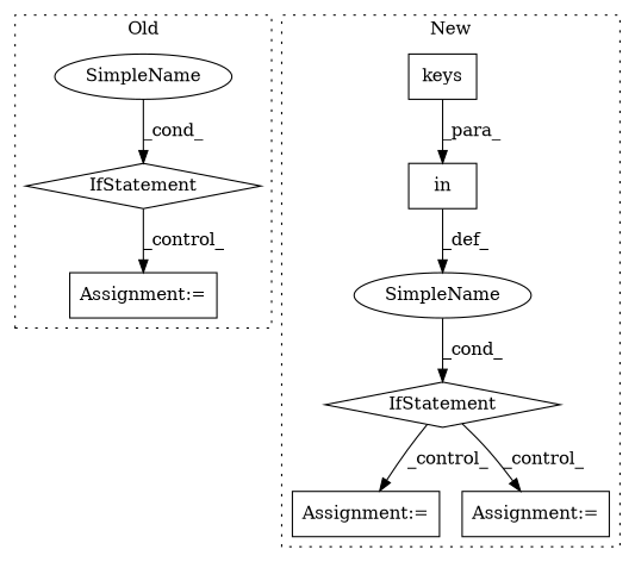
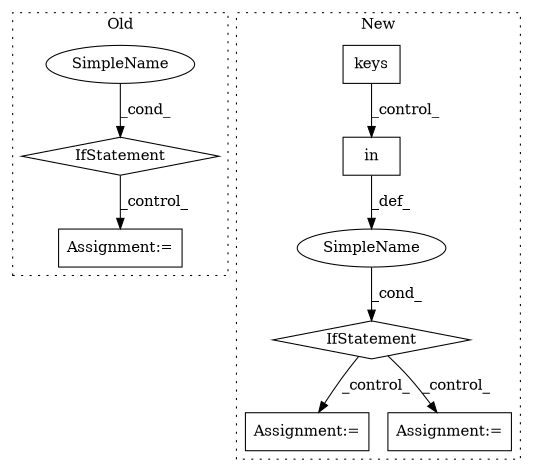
  digraph {
    node [a=7 l=1 shape=box]
    n1 [a=25 l="4,2" label=IfStatement s="458,488" shape=diamond]
    n2 [label="Assignment:=" s=516]
    n3 [a=42 label=SimpleName shape=ellipse l=""]
    n4 [a=32 l=6 label=keys s=816]
    n5 [a=25 l="8,2" label=IfStatement s="777,822" shape=diamond]
    n6 [a=105 l=37 label=in s=785]
    n7 [label="Assignment:=" s=1178]
    n8 [a=42 label=SimpleName shape=ellipse l=""]
    n9 [label="Assignment:=" s=1273]
    subgraph cluster_1 {
      label=Old
      style=dotted
      n1
      n2
      n3
    }
    subgraph cluster_2 {
      label=New
      style=dotted
      n4
      n5
      n6
      n7
      n8
      n9
    }
    n1 -> n2 [label=_control_]
    n3 -> n1 [label=_cond_]
-   n4 -> n6 [label=_para_]
+   n4 -> n6 [label=_control_]
    n5 -> n7 [label=_control_]
    n5 -> n9 [label=_control_]
    n6 -> n8 [label=_def_]
    n8 -> n5 [label=_cond_]
  }
